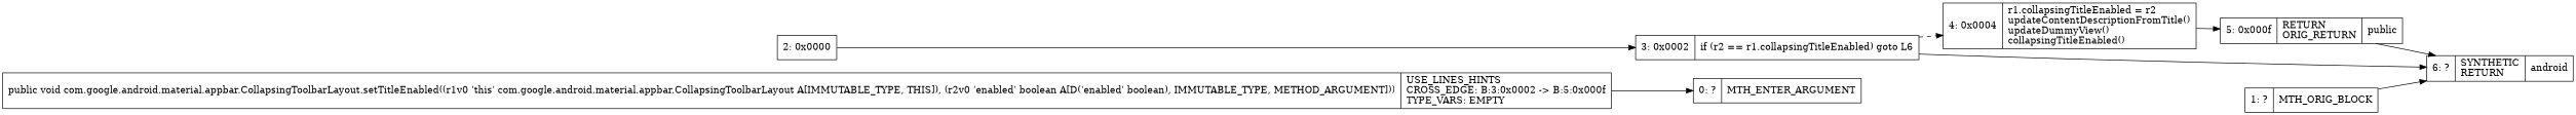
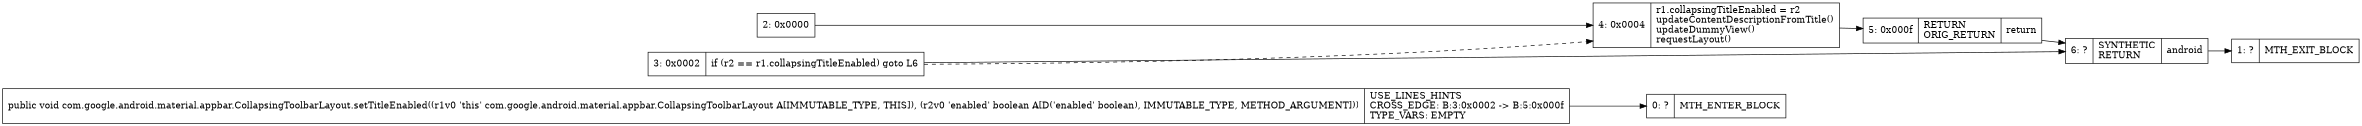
  digraph {
    rankdir=LR
    node [shape=record]
-   n1 [label="{0\:\ ?|MTH_ENTER_ARGUMENT\l}"]
+   n1 [label="{0\:\ ?|MTH_ENTER_BLOCK\l}"]
    n2 [label="{2\:\ 0x0000}"]
    n3 [label="{3\:\ 0x0002|if (r2 == r1.collapsingTitleEnabled) goto L6\l}"]
-   n4 [label="{4\:\ 0x0004|r1.collapsingTitleEnabled = r2\lupdateContentDescriptionFromTitle()\lupdateDummyView()\lcollapsingTitleEnabled()\l}"]
+   n4 [label="{4\:\ 0x0004|r1.collapsingTitleEnabled = r2\lupdateContentDescriptionFromTitle()\lupdateDummyView()\lrequestLayout()\l}"]
    n5 [label="{6\:\ ?|SYNTHETIC\lRETURN\l|android\l}"]
-   n6 [label="{5\:\ 0x000f|RETURN\lORIG_RETURN\l|public\l}"]
-   n7 [label="{1\:\ ?|MTH_ORIG_BLOCK\l}"]
+   n6 [label="{5\:\ 0x000f|RETURN\lORIG_RETURN\l|return\l}"]
+   n7 [label="{1\:\ ?|MTH_EXIT_BLOCK\l}"]
    n8 [label="{public void com.google.android.material.appbar.CollapsingToolbarLayout.setTitleEnabled((r1v0 'this' com.google.android.material.appbar.CollapsingToolbarLayout A[IMMUTABLE_TYPE, THIS]), (r2v0 'enabled' boolean A[D('enabled' boolean), IMMUTABLE_TYPE, METHOD_ARGUMENT]))  | USE_LINES_HINTS\lCROSS_EDGE: B:3:0x0002 \-\> B:5:0x000f\lTYPE_VARS: EMPTY\l}"]
-   n2 -> n3
+   n2 -> n4
    n3 -> n4 [style=dashed]
    n3 -> n5
    n4 -> n6
-   n7 -> n5
+   n5 -> n7
    n6 -> n5
    n8 -> n1
  }
